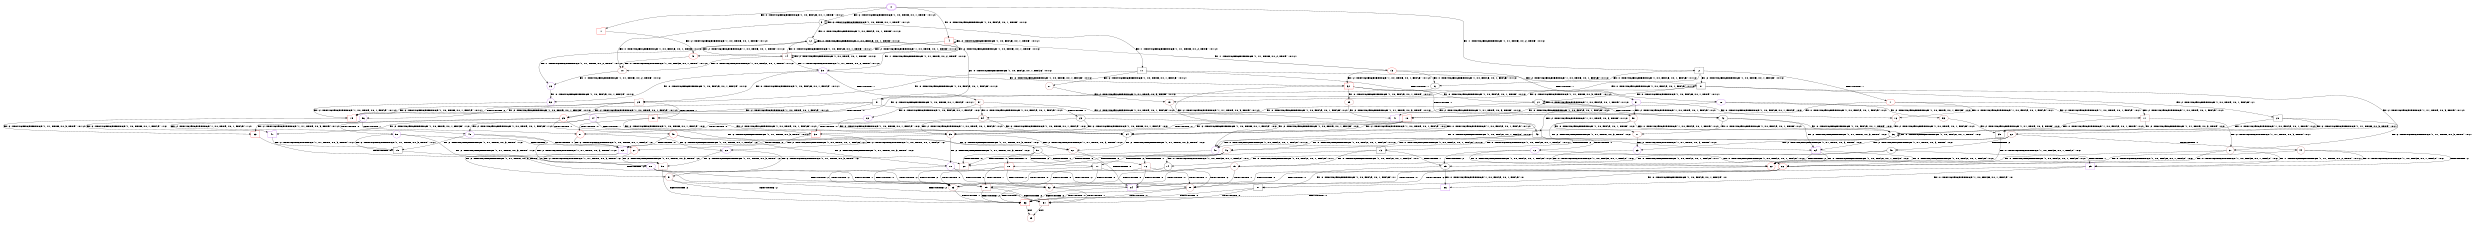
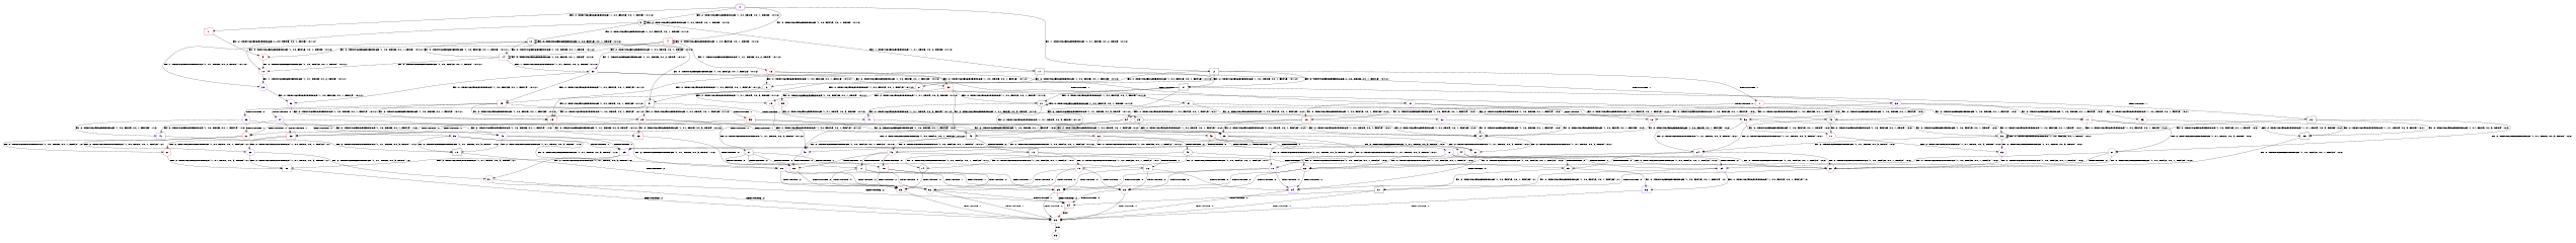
  digraph {
    node [color=brown shape=folder]
    0 [color=purple peripheries=2 shape=ellipse]
    1 [color=red]
    2 [color=black]
    3 [color=black shape=circle]
    4 [color=red]
    5 [color=red shape=ellipse]
    6 [color=black shape=ellipse]
    7 [color=red shape=ellipse]
    8 [color=black]
    9 [color=black]
    10 [shape=ellipse]
    11 [color=black]
    12 [color=black shape=circle]
    13 [color=red shape=ellipse]
    14
    15 [color=red]
    16 [shape=circle]
    17
    18 [color=red]
    19 [shape=ellipse]
    20 [color=black]
    21 [color=black shape=ellipse]
    22 [shape=ellipse]
    23 [color=black shape=ellipse]
    24 [color=purple shape=circle]
    25 [color=red shape=circle]
    26 [color=purple shape=circle]
    27 [shape=circle]
    28 [color=purple shape=ellipse]
    29
    30 [color=purple shape=ellipse]
    31 [color=purple shape=ellipse]
    32 [color=red]
    33 [color=red]
    34 [color=black shape=ellipse]
    35 [color=black]
    36 [color=black shape=ellipse]
    37 [shape=circle]
    38 [color=red]
    39 [shape=circle]
    40 [color=purple shape=circle]
    41 [color=purple]
    42 [color=black shape=ellipse]
    43 [color=black]
    44 [shape=circle]
    45 [color=black shape=ellipse]
    46 [shape=ellipse]
    47 [color=purple]
    48 [color=purple shape=ellipse]
    49 [color=red shape=circle]
    50 [color=purple shape=circle]
    51 [color=black shape=ellipse]
    52 [color=purple shape=circle]
    53 [shape=ellipse]
    54 [shape=ellipse]
    55 [color=red]
    56 [color=purple shape=circle]
    57 [shape=ellipse]
    58 [shape=circle]
    59 [shape=ellipse]
    60
    61 [shape=ellipse]
    62 [color=red shape=circle]
    63 [color=purple shape=circle]
    64 [color=purple]
    65 [color=purple]
    66 [color=red shape=ellipse]
    67 [color=red shape=circle]
    68 [color=purple shape=ellipse]
    69 [color=purple]
    70 [color=purple shape=circle]
    71 [shape=ellipse]
    72 [color=purple shape=ellipse]
    73 [color=black]
    74 [color=black shape=circle]
    75 [shape=circle]
    76
    77 [color=black]
    78 [color=red]
    79 [color=black]
    80 [color=purple shape=ellipse]
    81 [color=red shape=circle]
    82 [color=purple shape=ellipse]
    83 [shape=ellipse]
    84 [color=purple]
    85 [color=black shape=ellipse]
    86 [color=purple]
    87 [color=black]
    88 [shape=circle]
    89
    90
    91 [shape=circle]
    92 [shape=circle]
    93 [color=red]
    94
    95 [shape=circle]
    0 -> 1 [label="EX !0 !ATOMIC_EXCH_BRANCH (1, +0, FALSE, +0, 1, TRUE) !:0:1:2:"]
    0 -> 2 [label="EX !1 !ATOMIC_EXCH_BRANCH (1, +1, TRUE, +0, 2, TRUE) !:0:1:2:"]
    0 -> 3 [label="EX !2 !ATOMIC_EXCH_BRANCH (1, +0, TRUE, +0, 1, TRUE) !:0:1:2:"]
    0 -> 4 [label="EX !0 !ATOMIC_EXCH_BRANCH (1, +0, FALSE, +0, 1, TRUE) !:0:1:2:"]
    1 -> 5 [label="EX !2 !ATOMIC_EXCH_BRANCH (1, +0, TRUE, +0, 1, TRUE) !:0:1:2:"]
    2 -> 6 [label="EX !0 !ATOMIC_EXCH_BRANCH (1, +0, FALSE, +0, 1, FALSE) !:0:1:2:"]
    2 -> 7 [label="TERMINATE !1"]
    2 -> 8 [label="EX !2 !ATOMIC_EXCH_BRANCH (1, +0, TRUE, +0, 1, FALSE) !:0:1:2:"]
    2 -> 9 [label="EX !0 !ATOMIC_EXCH_BRANCH (1, +0, FALSE, +0, 1, FALSE) !:0:1:2:"]
    3 -> 3 [label="EX !2 !ATOMIC_EXCH_BRANCH (1, +0, TRUE, +0, 1, TRUE) !:0:1:2:"]
    3 -> 10 [label="EX !0 !ATOMIC_EXCH_BRANCH (1, +0, FALSE, +0, 1, TRUE) !:0:1:2:"]
    3 -> 11 [label="EX !1 !ATOMIC_EXCH_BRANCH (1, +1, TRUE, +0, 2, TRUE) !:0:1:2:"]
    3 -> 12 [label="EX !0 !ATOMIC_EXCH_BRANCH (1, +0, FALSE, +0, 1, TRUE) !:0:1:2:"]
    4 -> 4 [label="EX !0 !ATOMIC_EXCH_BRANCH (1, +0, FALSE, +0, 1, TRUE) !:0:1:2:"]
    4 -> 5 [label="EX !2 !ATOMIC_EXCH_BRANCH (1, +0, TRUE, +0, 1, TRUE) !:0:1:2:"]
    4 -> 13 [label="EX !1 !ATOMIC_EXCH_BRANCH (1, +1, TRUE, +0, 2, TRUE) !:0:1:2:"]
    4 -> 14 [label="EX !2 !ATOMIC_EXCH_BRANCH (1, +0, TRUE, +0, 1, TRUE) !:0:1:2:"]
    5 -> 10 [label="EX !0 !ATOMIC_EXCH_BRANCH (1, +0, FALSE, +0, 1, TRUE) !:0:1:2:"]
    6 -> 15 [label="EX !2 !ATOMIC_EXCH_BRANCH (1, +0, TRUE, +0, 1, FALSE) !:0:1:2:"]
    7 -> 16 [label="EX !0 !ATOMIC_EXCH_BRANCH (1, +0, FALSE, +0, 1, FALSE) !:0:2:"]
    7 -> 17 [label="EX !2 !ATOMIC_EXCH_BRANCH (1, +0, TRUE, +0, 1, FALSE) !:0:2:"]
    7 -> 18 [label="EX !0 !ATOMIC_EXCH_BRANCH (1, +0, FALSE, +0, 1, FALSE) !:0:2:"]
    8 -> 19 [label="EX !2 !ATOMIC_EXCH_BRANCH (1, +1, TRUE, +0, 3, TRUE) !:0:1:2:"]
-   8 -> 20 [label="EX !2 !ATOMIC_EXCH_BRANCH (1, +0, TRUE, +0, 1, FALSE) !:2:"]
+   8 -> 20 [label="TERMINATE !1"]
    8 -> 21 [label="EX !0 !ATOMIC_EXCH_BRANCH (1, +0, FALSE, +0, 1, TRUE) !:0:1:2:"]
    8 -> 22 [label="EX !2 !ATOMIC_EXCH_BRANCH (1, +1, TRUE, +0, 3, TRUE) !:0:1:2:"]
    9 -> 15 [label="EX !2 !ATOMIC_EXCH_BRANCH (1, +0, TRUE, +0, 1, FALSE) !:0:1:2:"]
    9 -> 23 [label="TERMINATE !1"]
    9 -> 24 [label="TERMINATE !0"]
    9 -> 25 [label="EX !2 !ATOMIC_EXCH_BRANCH (1, +0, TRUE, +0, 1, FALSE) !:0:1:2:"]
    10 -> 26 [label="EX !1 !ATOMIC_EXCH_BRANCH (1, +1, TRUE, +0, 2, TRUE) !:0:1:2:"]
    11 -> 8 [label="EX !2 !ATOMIC_EXCH_BRANCH (1, +0, TRUE, +0, 1, FALSE) !:0:1:2:"]
    11 -> 27 [label="EX !2 !ATOMIC_EXCH_BRANCH (1, +0, TRUE, +0, 1, FALSE) !:0:1:2:"]
    11 -> 28 [label="TERMINATE !1"]
    11 -> 29 [label="EX !0 !ATOMIC_EXCH_BRANCH (1, +0, FALSE, +0, 1, FALSE) !:0:1:2:"]
    12 -> 9 [label="EX !0 !ATOMIC_EXCH_BRANCH (1, +0, FALSE, +0, 1, FALSE) !:0:1:2:"]
    12 -> 12 [label="EX !0 !ATOMIC_EXCH_BRANCH (1, +0, FALSE, +0, 1, TRUE) !:0:1:2:"]
    12 -> 14 [label="EX !2 !ATOMIC_EXCH_BRANCH (1, +0, TRUE, +0, 1, TRUE) !:0:1:2:"]
    12 -> 26 [label="EX !1 !ATOMIC_EXCH_BRANCH (1, +1, TRUE, +0, 2, TRUE) !:0:1:2:"]
    12 -> 30 [label="EX !1 !ATOMIC_EXCH_BRANCH (1, +1, TRUE, +0, 2, TRUE) !:0:1:2:"]
    13 -> 6 [label="EX !0 !ATOMIC_EXCH_BRANCH (1, +0, FALSE, +0, 1, FALSE) !:0:1:2:"]
    13 -> 31 [label="TERMINATE !1"]
    13 -> 32 [label="EX !2 !ATOMIC_EXCH_BRANCH (1, +0, TRUE, +0, 1, FALSE) !:0:1:2:"]
    14 -> 10 [label="EX !0 !ATOMIC_EXCH_BRANCH (1, +0, FALSE, +0, 1, TRUE) !:0:1:2:"]
    14 -> 12 [label="EX !0 !ATOMIC_EXCH_BRANCH (1, +0, FALSE, +0, 1, TRUE) !:0:1:2:"]
    14 -> 14 [label="EX !2 !ATOMIC_EXCH_BRANCH (1, +0, TRUE, +0, 1, TRUE) !:0:1:2:"]
    14 -> 30 [label="EX !1 !ATOMIC_EXCH_BRANCH (1, +1, TRUE, +0, 2, TRUE) !:0:1:2:"]
    15 -> 33 [label="EX !2 !ATOMIC_EXCH_BRANCH (1, +1, TRUE, +0, 3, TRUE) !:0:1:2:"]
    16 -> 34 [label="EX !2 !ATOMIC_EXCH_BRANCH (1, +0, TRUE, +0, 1, FALSE) !:0:2:"]
    17 -> 35 [label="EX !2 !ATOMIC_EXCH_BRANCH (1, +1, TRUE, +0, 3, TRUE) !:0:2:"]
    17 -> 36 [label="EX !0 !ATOMIC_EXCH_BRANCH (1, +0, FALSE, +0, 1, TRUE) !:0:2:"]
    17 -> 37 [label="EX !2 !ATOMIC_EXCH_BRANCH (1, +1, TRUE, +0, 3, TRUE) !:0:2:"]
    18 -> 34 [label="EX !2 !ATOMIC_EXCH_BRANCH (1, +0, TRUE, +0, 1, FALSE) !:0:2:"]
    18 -> 38 [label="TERMINATE !0"]
    18 -> 39 [label="EX !2 !ATOMIC_EXCH_BRANCH (1, +0, TRUE, +0, 1, FALSE) !:0:2:"]
    19 -> 40 [label="EX !0 !ATOMIC_EXCH_BRANCH (1, +0, FALSE, +0, 1, FALSE) !:0:1:2:"]
    20 -> 35 [label="EX !2 !ATOMIC_EXCH_BRANCH (1, +1, TRUE, +0, 3, TRUE) !:0:2:"]
    20 -> 36 [label="EX !0 !ATOMIC_EXCH_BRANCH (1, +0, FALSE, +0, 1, TRUE) !:0:2:"]
    20 -> 37 [label="EX !2 !ATOMIC_EXCH_BRANCH (1, +1, TRUE, +0, 3, TRUE) !:0:2:"]
    21 -> 21 [label="EX !0 !ATOMIC_EXCH_BRANCH (1, +0, FALSE, +0, 1, TRUE) !:0:1:2:"]
    21 -> 41 [label="EX !2 !ATOMIC_EXCH_BRANCH (1, +1, TRUE, +0, 3, TRUE) !:0:1:2:"]
    21 -> 42 [label="TERMINATE !1"]
    21 -> 43 [label="EX !2 !ATOMIC_EXCH_BRANCH (1, +1, TRUE, +0, 3, TRUE) !:0:1:2:"]
    22 -> 40 [label="EX !0 !ATOMIC_EXCH_BRANCH (1, +0, FALSE, +0, 1, FALSE) !:0:1:2:"]
    22 -> 44 [label="TERMINATE !1"]
    22 -> 45 [label="TERMINATE !2"]
    22 -> 46 [label="EX !0 !ATOMIC_EXCH_BRANCH (1, +0, FALSE, +0, 1, FALSE) !:0:1:2:"]
    23 -> 34 [label="EX !2 !ATOMIC_EXCH_BRANCH (1, +0, TRUE, +0, 1, FALSE) !:0:2:"]
    23 -> 38 [label="TERMINATE !0"]
    23 -> 39 [label="EX !2 !ATOMIC_EXCH_BRANCH (1, +0, TRUE, +0, 1, FALSE) !:0:2:"]
    24 -> 38 [label="TERMINATE !1"]
    24 -> 47 [label="EX !2 !ATOMIC_EXCH_BRANCH (1, +0, TRUE, +0, 1, FALSE) !:1:2:"]
    24 -> 48 [label="EX !2 !ATOMIC_EXCH_BRANCH (1, +0, TRUE, +0, 1, FALSE) !:1:2:"]
    25 -> 33 [label="EX !2 !ATOMIC_EXCH_BRANCH (1, +1, TRUE, +0, 3, TRUE) !:0:1:2:"]
    25 -> 49 [label="TERMINATE !1"]
    25 -> 50 [label="TERMINATE !0"]
    25 -> 51 [label="EX !2 !ATOMIC_EXCH_BRANCH (1, +1, TRUE, +0, 3, TRUE) !:0:1:2:"]
    26 -> 52 [label="EX !0 !ATOMIC_EXCH_BRANCH (1, +0, FALSE, +0, 1, FALSE) !:0:1:2:"]
    27 -> 19 [label="EX !2 !ATOMIC_EXCH_BRANCH (1, +1, TRUE, +0, 3, TRUE) !:0:1:2:"]
    28 -> 17 [label="EX !2 !ATOMIC_EXCH_BRANCH (1, +0, TRUE, +0, 1, FALSE) !:0:2:"]
    28 -> 53 [label="EX !2 !ATOMIC_EXCH_BRANCH (1, +0, TRUE, +0, 1, FALSE) !:0:2:"]
    28 -> 54 [label="EX !0 !ATOMIC_EXCH_BRANCH (1, +0, FALSE, +0, 1, FALSE) !:0:2:"]
    29 -> 15 [label="EX !2 !ATOMIC_EXCH_BRANCH (1, +0, TRUE, +0, 1, FALSE) !:0:1:2:"]
    29 -> 25 [label="EX !2 !ATOMIC_EXCH_BRANCH (1, +0, TRUE, +0, 1, FALSE) !:0:1:2:"]
    29 -> 55 [label="TERMINATE !1"]
    29 -> 56 [label="TERMINATE !0"]
    30 -> 29 [label="EX !0 !ATOMIC_EXCH_BRANCH (1, +0, FALSE, +0, 1, FALSE) !:0:1:2:"]
    30 -> 32 [label="EX !2 !ATOMIC_EXCH_BRANCH (1, +0, TRUE, +0, 1, FALSE) !:0:1:2:"]
    30 -> 52 [label="EX !0 !ATOMIC_EXCH_BRANCH (1, +0, FALSE, +0, 1, FALSE) !:0:1:2:"]
    30 -> 57 [label="TERMINATE !1"]
    31 -> 16 [label="EX !0 !ATOMIC_EXCH_BRANCH (1, +0, FALSE, +0, 1, FALSE) !:0:2:"]
    31 -> 18 [label="EX !0 !ATOMIC_EXCH_BRANCH (1, +0, FALSE, +0, 1, FALSE) !:0:2:"]
    31 -> 58 [label="EX !2 !ATOMIC_EXCH_BRANCH (1, +0, TRUE, +0, 1, FALSE) !:0:2:"]
    32 -> 21 [label="EX !0 !ATOMIC_EXCH_BRANCH (1, +0, FALSE, +0, 1, TRUE) !:0:1:2:"]
    32 -> 42 [label="TERMINATE !1"]
    32 -> 43 [label="EX !2 !ATOMIC_EXCH_BRANCH (1, +1, TRUE, +0, 3, TRUE) !:0:1:2:"]
    32 -> 59 [label="EX !0 !ATOMIC_EXCH_BRANCH (1, +0, FALSE, +0, 1, TRUE) !:0:1:2:"]
    33 -> 60 [label="TERMINATE !0"]
    34 -> 61 [label="EX !2 !ATOMIC_EXCH_BRANCH (1, +1, TRUE, +0, 3, TRUE) !:0:2:"]
    35 -> 62 [label="EX !0 !ATOMIC_EXCH_BRANCH (1, +0, FALSE, +0, 1, FALSE) !:0:2:"]
    36 -> 36 [label="EX !0 !ATOMIC_EXCH_BRANCH (1, +0, FALSE, +0, 1, TRUE) !:0:2:"]
    36 -> 63 [label="EX !2 !ATOMIC_EXCH_BRANCH (1, +1, TRUE, +0, 3, TRUE) !:0:2:"]
    36 -> 64 [label="EX !2 !ATOMIC_EXCH_BRANCH (1, +1, TRUE, +0, 3, TRUE) !:0:2:"]
    37 -> 62 [label="EX !0 !ATOMIC_EXCH_BRANCH (1, +0, FALSE, +0, 1, FALSE) !:0:2:"]
-   37 -> 65 [label="EX !1 !ATOMIC_EXCH_BRANCH (1, +1, TRUE, +0, 2, TRUE) !:0:1:2:"]
+   37 -> 65 [label="TERMINATE !2"]
    37 -> 66 [label="EX !0 !ATOMIC_EXCH_BRANCH (1, +0, FALSE, +0, 1, FALSE) !:0:2:"]
    38 -> 67 [label="EX !2 !ATOMIC_EXCH_BRANCH (1, +0, TRUE, +0, 1, FALSE) !:2:"]
    38 -> 68 [label="EX !2 !ATOMIC_EXCH_BRANCH (1, +0, TRUE, +0, 1, FALSE) !:2:"]
    39 -> 61 [label="EX !2 !ATOMIC_EXCH_BRANCH (1, +1, TRUE, +0, 3, TRUE) !:0:2:"]
    39 -> 69 [label="TERMINATE !0"]
    39 -> 70 [label="EX !2 !ATOMIC_EXCH_BRANCH (1, +1, TRUE, +0, 3, TRUE) !:0:2:"]
    40 -> 60 [label="TERMINATE !0"]
    41 -> 40 [label="EX !0 !ATOMIC_EXCH_BRANCH (1, +0, FALSE, +0, 1, FALSE) !:0:1:2:"]
    42 -> 36 [label="EX !0 !ATOMIC_EXCH_BRANCH (1, +0, FALSE, +0, 1, TRUE) !:0:2:"]
    42 -> 64 [label="EX !2 !ATOMIC_EXCH_BRANCH (1, +1, TRUE, +0, 3, TRUE) !:0:2:"]
    42 -> 71 [label="EX !0 !ATOMIC_EXCH_BRANCH (1, +0, FALSE, +0, 1, TRUE) !:0:2:"]
    43 -> 40 [label="EX !0 !ATOMIC_EXCH_BRANCH (1, +0, FALSE, +0, 1, FALSE) !:0:1:2:"]
    43 -> 46 [label="EX !0 !ATOMIC_EXCH_BRANCH (1, +0, FALSE, +0, 1, FALSE) !:0:1:2:"]
    43 -> 72 [label="TERMINATE !1"]
    43 -> 73 [label="TERMINATE !2"]
    44 -> 62 [label="EX !0 !ATOMIC_EXCH_BRANCH (1, +0, FALSE, +0, 1, FALSE) !:0:2:"]
    44 -> 65 [label="TERMINATE !2"]
    44 -> 66 [label="EX !0 !ATOMIC_EXCH_BRANCH (1, +0, FALSE, +0, 1, FALSE) !:0:2:"]
    45 -> 65 [label="TERMINATE !1"]
    45 -> 74 [label="EX !0 !ATOMIC_EXCH_BRANCH (1, +0, FALSE, +0, 1, FALSE) !:0:1:"]
    45 -> 75 [label="EX !0 !ATOMIC_EXCH_BRANCH (1, +0, FALSE, +0, 1, FALSE) !:0:1:"]
    46 -> 60 [label="TERMINATE !0"]
    46 -> 76 [label="TERMINATE !1"]
    46 -> 77 [label="TERMINATE !2"]
    46 -> 78 [label="TERMINATE !0"]
    47 -> 79 [label="EX !2 !ATOMIC_EXCH_BRANCH (1, +1, TRUE, +0, 3, TRUE) !:1:2:"]
    48 -> 69 [label="TERMINATE !1"]
    48 -> 79 [label="EX !2 !ATOMIC_EXCH_BRANCH (1, +1, TRUE, +0, 3, TRUE) !:1:2:"]
    48 -> 80 [label="EX !2 !ATOMIC_EXCH_BRANCH (1, +1, TRUE, +0, 3, TRUE) !:1:2:"]
    49 -> 61 [label="EX !2 !ATOMIC_EXCH_BRANCH (1, +1, TRUE, +0, 3, TRUE) !:0:2:"]
    49 -> 69 [label="TERMINATE !0"]
    49 -> 70 [label="EX !2 !ATOMIC_EXCH_BRANCH (1, +1, TRUE, +0, 3, TRUE) !:0:2:"]
    50 -> 69 [label="TERMINATE !1"]
    50 -> 79 [label="EX !2 !ATOMIC_EXCH_BRANCH (1, +1, TRUE, +0, 3, TRUE) !:1:2:"]
    50 -> 80 [label="EX !2 !ATOMIC_EXCH_BRANCH (1, +1, TRUE, +0, 3, TRUE) !:1:2:"]
    51 -> 60 [label="TERMINATE !0"]
    51 -> 76 [label="TERMINATE !1"]
    51 -> 77 [label="TERMINATE !2"]
    51 -> 78 [label="TERMINATE !0"]
    52 -> 15 [label="EX !2 !ATOMIC_EXCH_BRANCH (1, +0, TRUE, +0, 1, FALSE) !:0:1:2:"]
    53 -> 35 [label="EX !2 !ATOMIC_EXCH_BRANCH (1, +1, TRUE, +0, 3, TRUE) !:0:2:"]
    54 -> 34 [label="EX !2 !ATOMIC_EXCH_BRANCH (1, +0, TRUE, +0, 1, FALSE) !:0:2:"]
    54 -> 39 [label="EX !2 !ATOMIC_EXCH_BRANCH (1, +0, TRUE, +0, 1, FALSE) !:0:2:"]
    54 -> 81 [label="TERMINATE !0"]
    55 -> 34 [label="EX !2 !ATOMIC_EXCH_BRANCH (1, +0, TRUE, +0, 1, FALSE) !:0:2:"]
    55 -> 39 [label="EX !2 !ATOMIC_EXCH_BRANCH (1, +0, TRUE, +0, 1, FALSE) !:0:2:"]
    55 -> 81 [label="TERMINATE !0"]
    56 -> 47 [label="EX !2 !ATOMIC_EXCH_BRANCH (1, +0, TRUE, +0, 1, FALSE) !:1:2:"]
    56 -> 48 [label="EX !2 !ATOMIC_EXCH_BRANCH (1, +0, TRUE, +0, 1, FALSE) !:1:2:"]
    56 -> 81 [label="TERMINATE !1"]
    57 -> 54 [label="EX !0 !ATOMIC_EXCH_BRANCH (1, +0, FALSE, +0, 1, FALSE) !:0:2:"]
    57 -> 58 [label="EX !2 !ATOMIC_EXCH_BRANCH (1, +0, TRUE, +0, 1, FALSE) !:0:2:"]
    57 -> 82 [label="EX !0 !ATOMIC_EXCH_BRANCH (1, +0, FALSE, +0, 1, FALSE) !:0:2:"]
    58 -> 36 [label="EX !0 !ATOMIC_EXCH_BRANCH (1, +0, FALSE, +0, 1, TRUE) !:0:2:"]
    58 -> 64 [label="EX !2 !ATOMIC_EXCH_BRANCH (1, +1, TRUE, +0, 3, TRUE) !:0:2:"]
    58 -> 71 [label="EX !0 !ATOMIC_EXCH_BRANCH (1, +0, FALSE, +0, 1, TRUE) !:0:2:"]
    59 -> 41 [label="EX !2 !ATOMIC_EXCH_BRANCH (1, +1, TRUE, +0, 3, TRUE) !:0:1:2:"]
    60 -> 83 [label="TERMINATE !2"]
    61 -> 84 [label="TERMINATE !0"]
    62 -> 84 [label="TERMINATE !0"]
    63 -> 62 [label="EX !0 !ATOMIC_EXCH_BRANCH (1, +0, FALSE, +0, 1, FALSE) !:0:2:"]
    64 -> 62 [label="EX !0 !ATOMIC_EXCH_BRANCH (1, +0, FALSE, +0, 1, FALSE) !:0:2:"]
    64 -> 66 [label="EX !0 !ATOMIC_EXCH_BRANCH (1, +0, FALSE, +0, 1, FALSE) !:0:2:"]
    64 -> 85 [label="TERMINATE !2"]
    65 -> 86 [label="EX !0 !ATOMIC_EXCH_BRANCH (1, +0, FALSE, +0, 1, FALSE) !:0:"]
    65 -> 87 [label="EX !0 !ATOMIC_EXCH_BRANCH (1, +0, FALSE, +0, 1, FALSE) !:0:"]
    66 -> 84 [label="TERMINATE !0"]
    66 -> 88 [label="TERMINATE !2"]
    66 -> 89 [label="TERMINATE !0"]
    67 -> 90 [label="EX !2 !ATOMIC_EXCH_BRANCH (1, +1, TRUE, +0, 3, TRUE) !:2:"]
    68 -> 90 [label="EX !2 !ATOMIC_EXCH_BRANCH (1, +1, TRUE, +0, 3, TRUE) !:2:"]
    68 -> 91 [label="EX !2 !ATOMIC_EXCH_BRANCH (1, +1, TRUE, +0, 3, TRUE) !:2:"]
    69 -> 90 [label="EX !2 !ATOMIC_EXCH_BRANCH (1, +1, TRUE, +0, 3, TRUE) !:2:"]
    69 -> 91 [label="EX !2 !ATOMIC_EXCH_BRANCH (1, +1, TRUE, +0, 3, TRUE) !:2:"]
    70 -> 84 [label="TERMINATE !0"]
    70 -> 88 [label="TERMINATE !2"]
    70 -> 89 [label="TERMINATE !0"]
    71 -> 63 [label="EX !2 !ATOMIC_EXCH_BRANCH (1, +1, TRUE, +0, 3, TRUE) !:0:2:"]
    72 -> 62 [label="EX !0 !ATOMIC_EXCH_BRANCH (1, +0, FALSE, +0, 1, FALSE) !:0:2:"]
    72 -> 66 [label="EX !0 !ATOMIC_EXCH_BRANCH (1, +0, FALSE, +0, 1, FALSE) !:0:2:"]
    72 -> 85 [label="TERMINATE !2"]
    73 -> 74 [label="EX !0 !ATOMIC_EXCH_BRANCH (1, +0, FALSE, +0, 1, FALSE) !:0:1:"]
    73 -> 75 [label="EX !0 !ATOMIC_EXCH_BRANCH (1, +0, FALSE, +0, 1, FALSE) !:0:1:"]
    73 -> 85 [label="TERMINATE !1"]
    74 -> 83 [label="TERMINATE !0"]
    75 -> 83 [label="TERMINATE !0"]
    75 -> 88 [label="TERMINATE !1"]
    75 -> 92 [label="TERMINATE !0"]
    76 -> 84 [label="TERMINATE !0"]
    76 -> 88 [label="TERMINATE !2"]
    76 -> 89 [label="TERMINATE !0"]
    77 -> 83 [label="TERMINATE !0"]
    77 -> 88 [label="TERMINATE !1"]
    77 -> 92 [label="TERMINATE !0"]
    78 -> 83 [label="TERMINATE !2"]
    78 -> 89 [label="TERMINATE !1"]
    78 -> 92 [label="TERMINATE !2"]
    79 -> 83 [label="TERMINATE !2"]
    80 -> 83 [label="TERMINATE !2"]
    80 -> 89 [label="TERMINATE !1"]
    80 -> 92 [label="TERMINATE !2"]
    81 -> 67 [label="EX !2 !ATOMIC_EXCH_BRANCH (1, +0, TRUE, +0, 1, FALSE) !:2:"]
    81 -> 68 [label="EX !2 !ATOMIC_EXCH_BRANCH (1, +0, TRUE, +0, 1, FALSE) !:2:"]
    82 -> 34 [label="EX !2 !ATOMIC_EXCH_BRANCH (1, +0, TRUE, +0, 1, FALSE) !:0:2:"]
    83 -> 93 [label="TERMINATE !1"]
    84 -> 93 [label="TERMINATE !2"]
    85 -> 86 [label="EX !0 !ATOMIC_EXCH_BRANCH (1, +0, FALSE, +0, 1, FALSE) !:0:"]
    85 -> 87 [label="EX !0 !ATOMIC_EXCH_BRANCH (1, +0, FALSE, +0, 1, FALSE) !:0:"]
    86 -> 93 [label="TERMINATE !0"]
    87 -> 93 [label="TERMINATE !0"]
    87 -> 94 [label="TERMINATE !0"]
    88 -> 93 [label="TERMINATE !0"]
    88 -> 94 [label="TERMINATE !0"]
    89 -> 93 [label="TERMINATE !2"]
    89 -> 94 [label="TERMINATE !2"]
    90 -> 93 [label="TERMINATE !2"]
    91 -> 93 [label="TERMINATE !2"]
    91 -> 94 [label="TERMINATE !2"]
    92 -> 93 [label="TERMINATE !1"]
    92 -> 94 [label="TERMINATE !1"]
    93 -> 95 [label=exit]
-   94 -> 95 [label=exit]
+   94 -> 93 [label=exit]
  }
